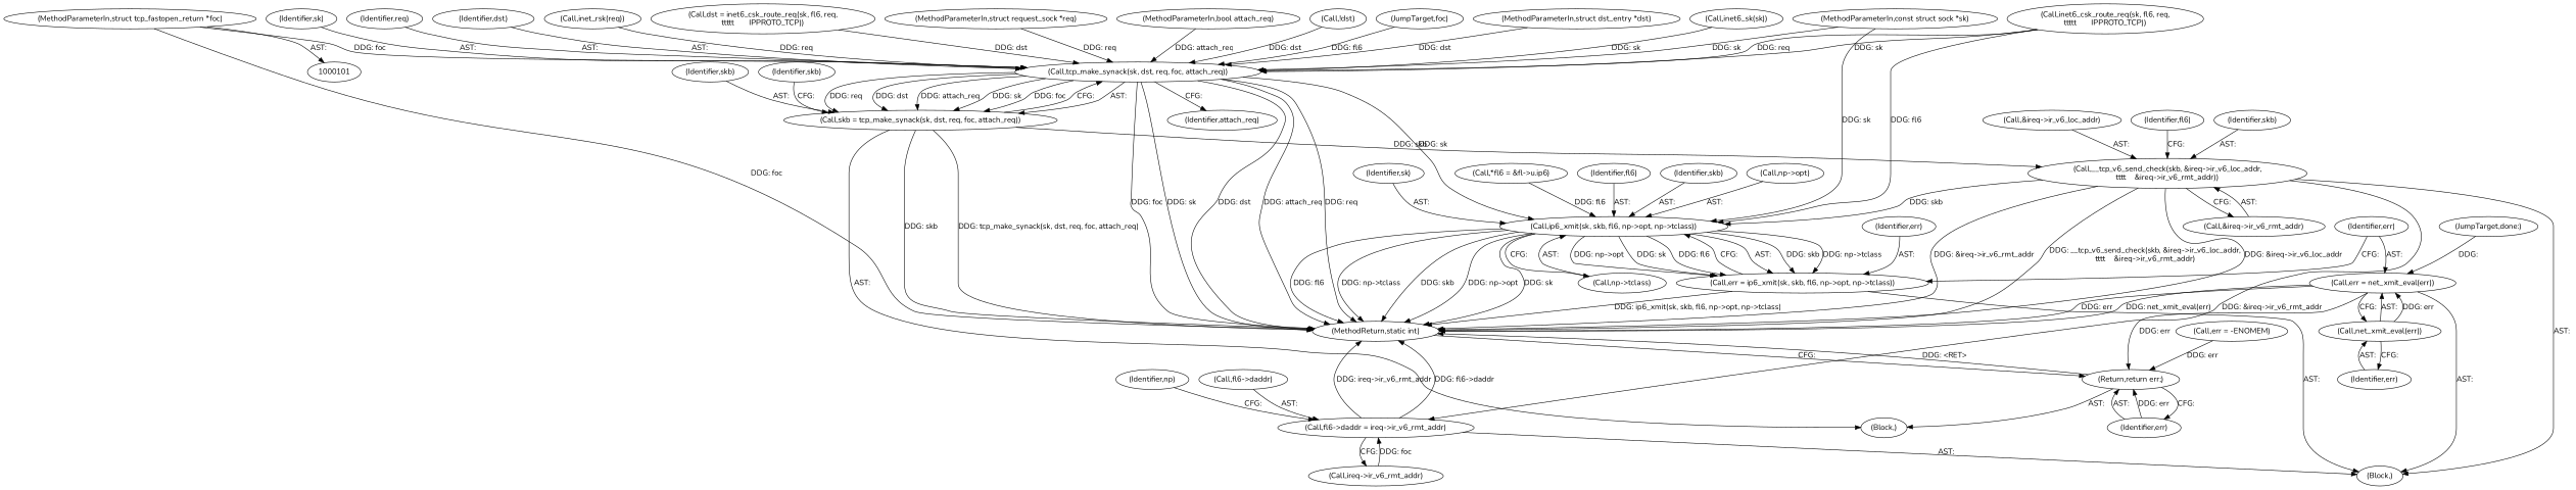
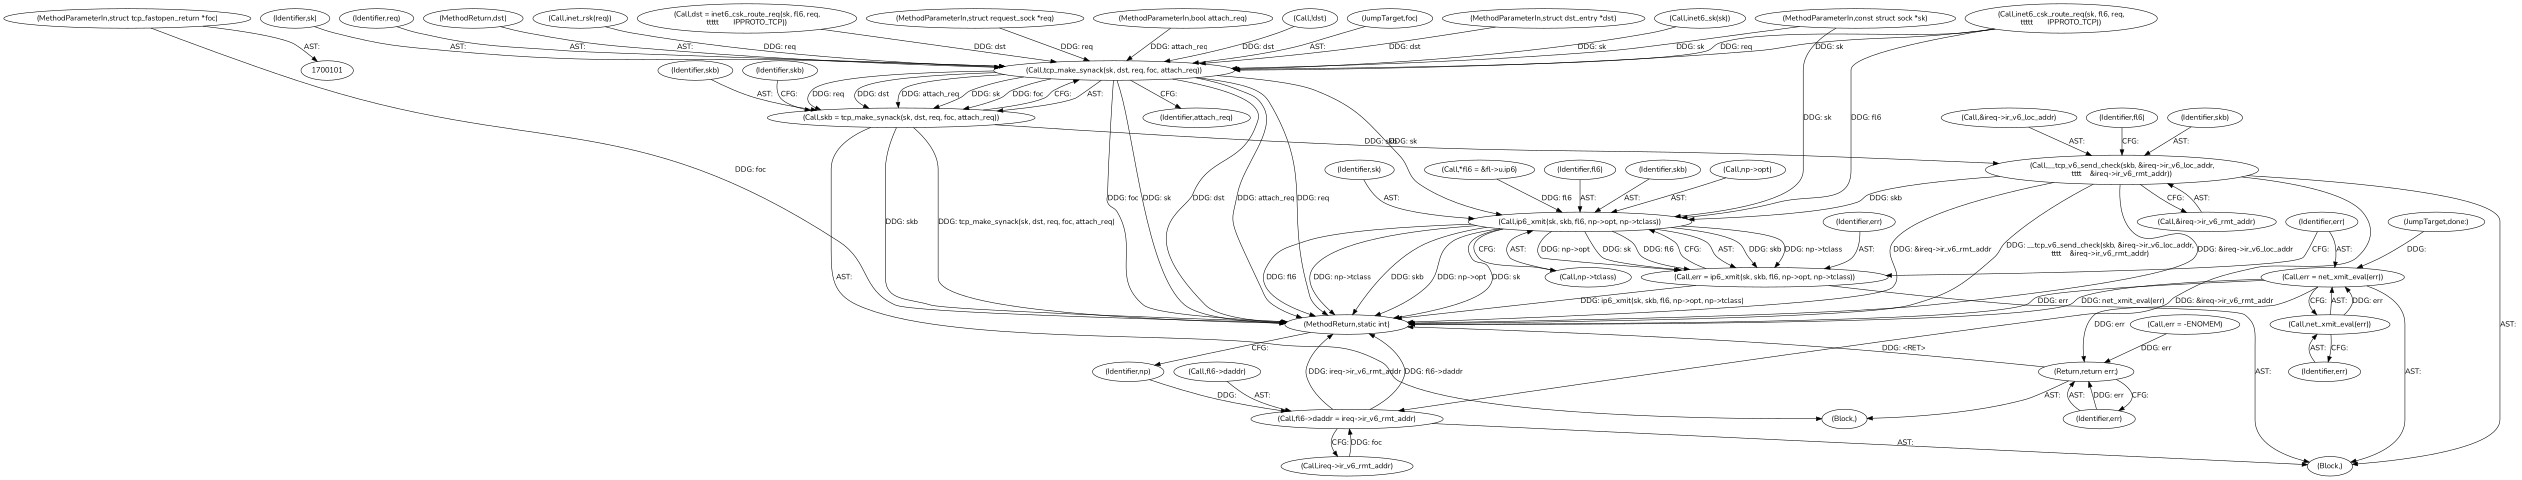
  digraph {
    fontname=Nunito
    node [fontname=Nunito]
    edge [fontname=Nunito]
    n1 [label="(MethodParameterIn,struct tcp_fastopen_return *foc)"]
    n2 [label="(Call,tcp_make_synack(sk, dst, req, foc, attach_req))"]
    n3 [label="(MethodReturn,static int)"]
-   1000101
+   1000101 [label=1700101]
    n5 [label="(Call,skb = tcp_make_synack(sk, dst, req, foc, attach_req))"]
    n6 [label="(Call,ip6_xmit(sk, skb, fl6, np->opt, np->tclass))"]
    n7 [label="(Identifier,attach_req)"]
    n8 [label="(Return,return err;)"]
    n9 [label="(Call,__tcp_v6_send_check(skb, &ireq->ir_v6_loc_addr,\n\t\t\t\t    &ireq->ir_v6_rmt_addr))"]
    n10 [label="(Block,)"]
    n11 [label="(Call,err = ip6_xmit(sk, skb, fl6, np->opt, np->tclass))"]
    n12 [label="(Call,np->tclass)"]
    n13 [label="(Call,fl6->daddr = ireq->ir_v6_rmt_addr)"]
    n14 [label="(Call,&ireq->ir_v6_rmt_addr)"]
    n15 [label="(Block,)"]
    n16 [label="(Call,ireq->ir_v6_rmt_addr)"]
    n17 [label="(Call,net_xmit_eval(err))"]
    n18 [label="(Call,err = net_xmit_eval(err))"]
    n19 [label="(Identifier,err)"]
    n20 [label="(Identifier,err)"]
    n21 [label="(Call,*fl6 = &fl->u.ip6)"]
    n22 [label="(Identifier,fl6)"]
    n23 [label="(Call,inet6_csk_route_req(sk, fl6, req,\n\t\t\t\t\t       IPPROTO_TCP))"]
    n24 [label="(MethodParameterIn,const struct sock *sk)"]
    n25 [label="(Identifier,skb)"]
    n26 [label="(Identifier,sk)"]
    n27 [label="(Identifier,skb)"]
    n28 [label="(Identifier,req)"]
    n29 [label="(Identifier,fl6)"]
    n30 [label="(Identifier,skb)"]
-   n31 [label="(Identifier,dst)"]
+   n31 [label="(MethodReturn,dst)"]
    n32 [label="(Call,inet_rsk(req))"]
    n33 [label="(Identifier,skb)"]
    n34 [label="(Identifier,err)"]
    n35 [label="(Call,dst = inet6_csk_route_req(sk, fl6, req,\n\t\t\t\t\t       IPPROTO_TCP))"]
    n36 [label="(MethodParameterIn,struct request_sock *req)"]
    n37 [label="(MethodParameterIn,bool attach_req)"]
    n38 [label="(Call,&ireq->ir_v6_loc_addr)"]
    n39 [label="(Call,fl6->daddr)"]
    n40 [label="(Call,!dst)"]
    n41 [label="(Identifier,np)"]
    n42 [label="(Call,np->opt)"]
    n43 [label="(JumpTarget,done:)"]
    n44 [label="(JumpTarget,foc)"]
    n45 [label="(Identifier,err)"]
    n46 [label="(MethodParameterIn,struct dst_entry *dst)"]
    n47 [label="(Call,inet6_sk(sk))"]
    n48 [label="(Identifier,sk)"]
    n49 [label="(Call,err = -ENOMEM)"]
-   n1 -> n2 [label="DDG: foc"]
    n1 -> n3 [label="DDG: foc"]
    n1 -> 1000101 [label="AST: "]
    n2 -> n3 [label="DDG: foc"]
    n2 -> n3 [label="DDG: sk"]
    n2 -> n3 [label="DDG: dst"]
    n2 -> n3 [label="DDG: attach_req"]
    n2 -> n3 [label="DDG: req"]
    n2 -> n5 [label="AST: "]
    n2 -> n5 [label="DDG: req"]
    n2 -> n5 [label="DDG: dst"]
    n2 -> n5 [label="DDG: attach_req"]
    n2 -> n5 [label="DDG: sk"]
    n2 -> n5 [label="DDG: foc"]
    n2 -> n6 [label="DDG: sk"]
    n2 -> n7 [label="CFG: "]
-   n3 -> n8 [label="CFG: "]
+   n3 -> n41 [label="CFG: "]
    n5 -> n2 [label="CFG: "]
    n5 -> n3 [label="DDG: skb"]
    n5 -> n3 [label="DDG: tcp_make_synack(sk, dst, req, foc, attach_req)"]
    n5 -> n9 [label="DDG: skb"]
    n5 -> n10 [label="AST: "]
    n6 -> n3 [label="DDG: skb"]
    n6 -> n3 [label="DDG: np->opt"]
    n6 -> n3 [label="DDG: sk"]
    n6 -> n3 [label="DDG: fl6"]
    n6 -> n3 [label="DDG: np->tclass"]
    n6 -> n11 [label="AST: "]
    n6 -> n11 [label="DDG: skb"]
    n6 -> n11 [label="DDG: np->tclass"]
    n6 -> n11 [label="DDG: np->opt"]
    n6 -> n11 [label="DDG: sk"]
    n6 -> n11 [label="DDG: fl6"]
    n6 -> n12 [label="CFG: "]
    n8 -> n3 [label="DDG: <RET>"]
    n8 -> n10 [label="AST: "]
    n8 -> n20 [label="CFG: "]
    n9 -> n3 [label="DDG: __tcp_v6_send_check(skb, &ireq->ir_v6_loc_addr,\n\t\t\t\t    &ireq->ir_v6_rmt_addr)"]
    n9 -> n3 [label="DDG: &ireq->ir_v6_loc_addr"]
    n9 -> n3 [label="DDG: &ireq->ir_v6_rmt_addr"]
    n9 -> n6 [label="DDG: skb"]
    n9 -> n13 [label="DDG: &ireq->ir_v6_rmt_addr"]
    n9 -> n14 [label="CFG: "]
    n9 -> n15 [label="AST: "]
    n11 -> n3 [label="DDG: ip6_xmit(sk, skb, fl6, np->opt, np->tclass)"]
    n11 -> n6 [label="CFG: "]
    n11 -> n15 [label="AST: "]
    n12 -> n6 [label="AST: "]
    n13 -> n3 [label="DDG: ireq->ir_v6_rmt_addr"]
    n13 -> n3 [label="DDG: fl6->daddr"]
    n13 -> n15 [label="AST: "]
    n13 -> n16 [label="CFG: "]
    n14 -> n9 [label="AST: "]
    n16 -> n13 [label="DDG: foc"]
    n17 -> n18 [label="AST: "]
    n17 -> n18 [label="DDG: err"]
    n17 -> n19 [label="CFG: "]
    n18 -> n3 [label="DDG: err"]
    n18 -> n3 [label="DDG: net_xmit_eval(err)"]
    n18 -> n8 [label="DDG: err"]
    n18 -> n15 [label="AST: "]
    n18 -> n17 [label="CFG: "]
    n19 -> n17 [label="AST: "]
    n20 -> n8 [label="AST: "]
    n20 -> n8 [label="DDG: err"]
    n21 -> n6 [label="DDG: fl6"]
    n22 -> n9 [label="CFG: "]
    n23 -> n2 [label="DDG: sk"]
    n23 -> n2 [label="DDG: req"]
    n23 -> n6 [label="DDG: fl6"]
    n24 -> n2 [label="DDG: sk"]
    n24 -> n6 [label="DDG: sk"]
    n25 -> n5 [label="AST: "]
    n26 -> n2 [label="AST: "]
    n27 -> n9 [label="AST: "]
    n28 -> n2 [label="AST: "]
    n29 -> n6 [label="AST: "]
    n30 -> n6 [label="AST: "]
    n31 -> n2 [label="AST: "]
    n32 -> n2 [label="DDG: req"]
    n33 -> n5 [label="CFG: "]
    n34 -> n11 [label="AST: "]
    n35 -> n2 [label="DDG: dst"]
    n36 -> n2 [label="DDG: req"]
    n37 -> n2 [label="DDG: attach_req"]
    n38 -> n9 [label="AST: "]
    n39 -> n13 [label="AST: "]
    n40 -> n2 [label="DDG: dst"]
-   n41 -> n13 [label="CFG: "]
+   n41 -> n13 [label="DDG: "]
    n42 -> n6 [label="AST: "]
    n43 -> n18 [label="DDG: "]
-   n44 -> n2 [label="DDG: fl6"]
+   n44 -> n2 [label="AST: "]
    n45 -> n11 [label="CFG: "]
    n45 -> n18 [label="AST: "]
    n46 -> n2 [label="DDG: dst"]
    n47 -> n2 [label="DDG: sk"]
    n48 -> n6 [label="AST: "]
    n49 -> n8 [label="DDG: err"]
  }
